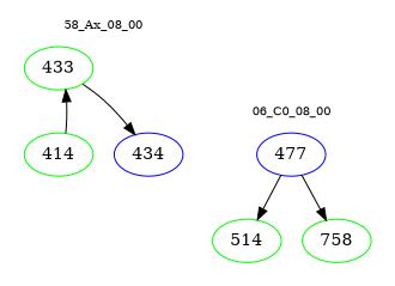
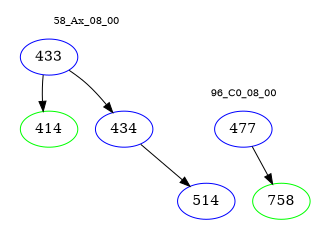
  digraph {
    node [color=blue]
    edge [color=black]
-   n1 [color=green label=433]
+   n1 [label=433]
    n2 [color=green label=414]
    n3 [label=434]
    n4 [label=477]
    n5 [color=green label=758]
-   n6 [color=green label=514]
+   n6 [label=514]
    subgraph cluster_1 {
      color=white
      fontsize=10
      label="58_Ax_08_00"
      n1
      n2
      n3
    }
    subgraph cluster_2 {
      color=white
      fontsize=10
-     label="06_C0_08_00"
+     label="96_C0_08_00"
      n4
      n5
      n6
    }
-   n2 -> n1
+   n1 -> n2
    n1 -> n3
    n4 -> n5
-   n4 -> n6
+   n3 -> n6
  }
